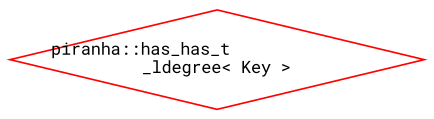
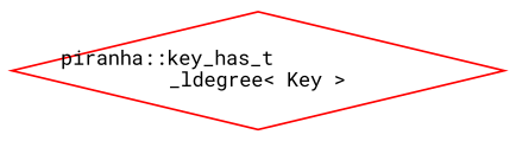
  digraph {
    rankdir=LR
    fontname="Roboto Mono"
-   n1 [color=red fillcolor=white fontname="Roboto Mono" fontsize=10 height=0.2 label="piranha::has_has_t\l_ldegree\< Key \>" shape=diamond style=filled width=0.4]
+   n1 [color=red fillcolor=white fontname="Roboto Mono" fontsize=10 height=0.2 label="piranha::key_has_t\l_ldegree\< Key \>" shape=diamond style=filled width=0.4]
  }
